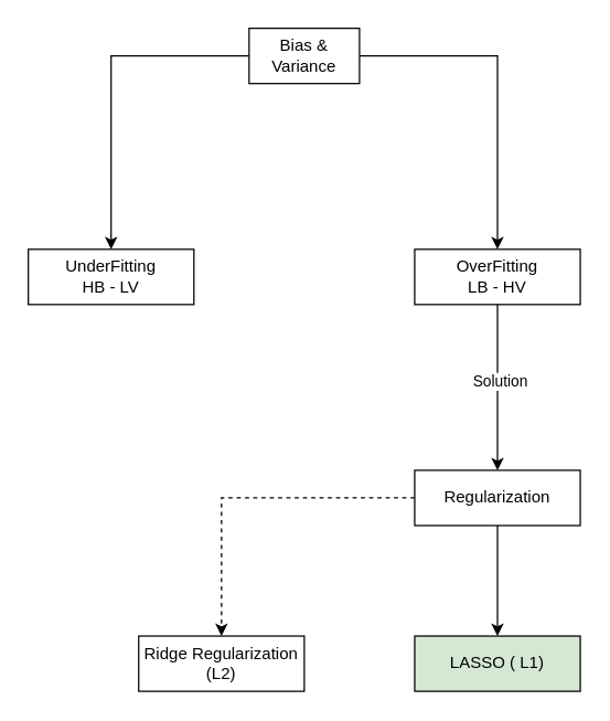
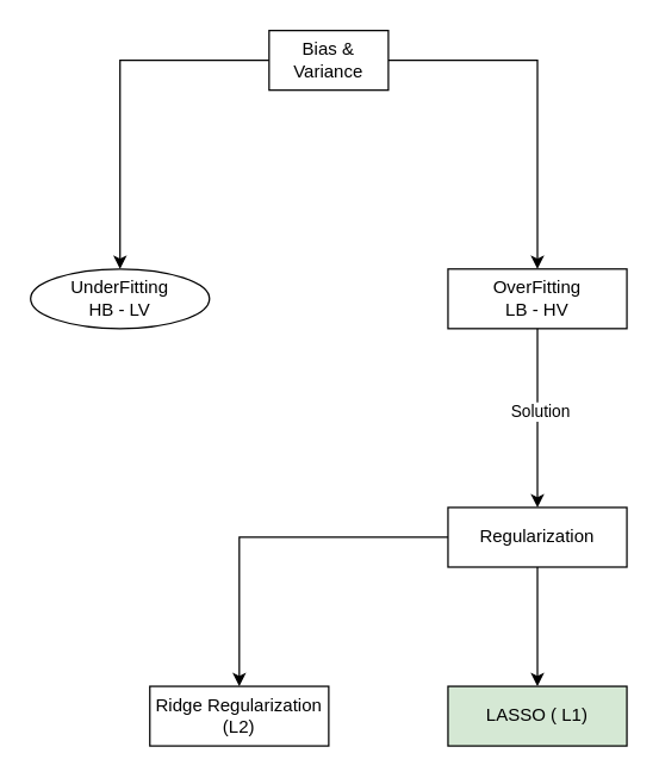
  <mxCell id="0" />
  <mxCell id="1" parent="0" />
  <mxCell id="2" style="edgeStyle=orthogonalEdgeStyle;rounded=0;orthogonalLoop=1;jettySize=auto;html=1;" edge="1" parent="1" source="4" target="5"><mxGeometry relative="1" as="geometry"><mxPoint x="100" y="180" as="targetPoint" /></mxGeometry></mxCell>
  <mxCell id="3" style="edgeStyle=orthogonalEdgeStyle;rounded=0;orthogonalLoop=1;jettySize=auto;html=1;" edge="1" parent="1" source="4" target="8"><mxGeometry relative="1" as="geometry" /></mxCell>
  <mxCell id="4" value="Bias &amp;amp; Variance" style="rounded=0;whiteSpace=wrap;html=1;" vertex="1" parent="1"><mxGeometry x="180" y="20" width="80" height="40" as="geometry" /></mxCell>
- <mxCell id="5" value="&lt;div&gt;UnderFitting&lt;/div&gt;HB - LV" style="rounded=0;whiteSpace=wrap;html=1;" vertex="1" parent="1"><mxGeometry x="20" y="180" width="120" height="40" as="geometry" /></mxCell>
+ <mxCell id="5" value="&lt;div&gt;UnderFitting&lt;/div&gt;HB - LV" style="ellipse;whiteSpace=wrap;html=1;" vertex="1" parent="1"><mxGeometry x="20" y="180" width="120" height="40" as="geometry" /></mxCell>
  <mxCell id="6" value="" style="edgeStyle=orthogonalEdgeStyle;rounded=0;orthogonalLoop=1;jettySize=auto;html=1;" edge="1" parent="1" source="8" target="11"><mxGeometry relative="1" as="geometry" /></mxCell>
  <mxCell id="7" value="Solution" style="edgeLabel;html=1;align=center;verticalAlign=middle;resizable=0;points=[];" vertex="1" connectable="0" parent="6"><mxGeometry x="-0.089" y="1" relative="1" as="geometry"><mxPoint as="offset" /></mxGeometry></mxCell>
  <mxCell id="8" value="OverFitting&lt;br&gt;LB - HV" style="rounded=0;whiteSpace=wrap;html=1;" vertex="1" parent="1"><mxGeometry x="300" y="180" width="120" height="40" as="geometry" /></mxCell>
- <mxCell id="9" value="" style="edgeStyle=orthogonalEdgeStyle;rounded=0;orthogonalLoop=1;jettySize=auto;html=1;dashed=1;" edge="1" parent="1" source="11" target="12"><mxGeometry relative="1" as="geometry" /></mxCell>
+ <mxCell id="9" value="" style="edgeStyle=orthogonalEdgeStyle;rounded=0;orthogonalLoop=1;jettySize=auto;html=1;" edge="1" parent="1" source="11" target="12"><mxGeometry relative="1" as="geometry" /></mxCell>
  <mxCell id="10" value="" style="edgeStyle=orthogonalEdgeStyle;rounded=0;orthogonalLoop=1;jettySize=auto;html=1;" edge="1" parent="1" source="11" target="13"><mxGeometry relative="1" as="geometry" /></mxCell>
  <mxCell id="11" value="&lt;div&gt;Regularization&lt;/div&gt;" style="whiteSpace=wrap;html=1;rounded=0;" vertex="1" parent="1"><mxGeometry x="300" y="340" width="120" height="40" as="geometry" /></mxCell>
  <mxCell id="12" value="&lt;div&gt;Ridge Regularization&lt;/div&gt;(L2)" style="whiteSpace=wrap;html=1;rounded=0;" vertex="1" parent="1"><mxGeometry x="100" y="460" width="120" height="40" as="geometry" /></mxCell>
  <mxCell id="13" value="&lt;div&gt;LASSO ( L1)&lt;/div&gt;" style="whiteSpace=wrap;html=1;rounded=0;fillColor=#d5e8d4;" vertex="1" parent="1"><mxGeometry x="300" y="460" width="120" height="40" as="geometry" /></mxCell>
